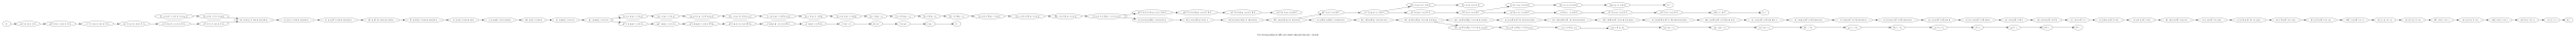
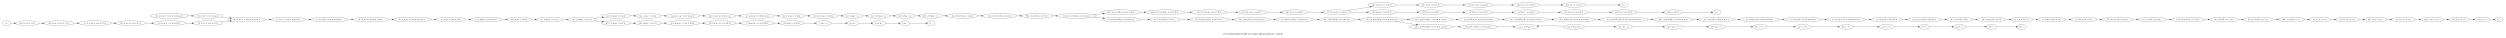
  digraph {
    fontname="Playfair Display"
    label="Tree-decomposition of width 5 for register allocator (function _tsearch)"
    rankdir=LR
    node [fontname="Playfair Display"]
    edge [fontname="Playfair Display"]
    n1 [label="0 | : "]
    n2 [label="1 | 44 : "]
    n3 [label="2 | 43 44 : "]
    n4 [label="3 | 3 43 : 0 1 "]
    n5 [label="96 | 43 : "]
    n6 [label="4 | 3 42 43 : 0 1 28 29 "]
    n7 [label="5 | 3 41 42 43 : 0 1 20 21 28 29 "]
    n8 [label="6 | 3 40 41 43 : 0 1 20 21 28 29 "]
    n9 [label="95 | 3 41 43 : 0 1 20 21 28 29 "]
    n10 [label="7 | 32 39 40 : 0 1 20 21 24 25 "]
    n11 [label="60 | 32 40 : 0 1 20 21 "]
    n12 [label="97 | 32 40 43 : 0 1 20 21 "]
    n13 [label="8 | 32 38 39 : 0 1 20 21 24 25 26 27 "]
    n14 [label="59 | 32 39 : 0 1 20 21 24 25 "]
    n15 [label="9 | 32 37 38 : 0 1 20 21 24 25 26 27 "]
    n16 [label="58 | 32 38 : 0 1 20 21 24 25 26 27 "]
    n17 [label="10 | 32 36 37 : 0 1 20 21 24 25 26 27 "]
    n18 [label="57 | 32 37 : 0 1 20 21 24 25 26 27 "]
    n19 [label="11 | 32 35 36 : 0 1 20 21 22 23 24 25 "]
    n20 [label="56 | 32 36 : 0 1 20 21 24 25 "]
    n21 [label="12 | 32 34 35 : 0 1 20 21 22 23 "]
    n22 [label="55 | 32 35 : 0 1 20 21 22 23 "]
    n23 [label="13 | 32 33 34 : 0 1 20 21 22 23 "]
    n24 [label="54 | 32 34 : 0 1 20 21 22 23 "]
    n25 [label="14 | 3 31 32 43 : 0 1 18 19 20 21 "]
    n26 [label="92 | 3 31 43 : 0 1 18 19 20 21 "]
    n27 [label="15 | 3 30 31 43 : 0 1 18 19 20 21 "]
    n28 [label="91 | 3 30 43 : 0 1 18 19 "]
    n29 [label="16 | 3 29 30 43 : 0 1 18 19 "]
    n30 [label="90 | 3 29 43 : 0 1 "]
    n31 [label="17 | 3 28 29 43 : 0 1 "]
    n32 [label="89 | 3 28 43 : 0 1 "]
    n33 [label="18 | 3 27 28 43 : 0 1 "]
    n34 [label="19 | 3 26 27 28 43 : 0 1 16 17 "]
    n35 [label="20 | 3 25 26 27 28 43 : 0 1 16 17 "]
    n36 [label="88 | 3 25 27 28 43 : 0 1 16 17 "]
    n37 [label="21 | 3 20 25 27 28 43 : 0 1 12 13 16 17 "]
    n38 [label="48 | 3 20 25 27 28 43 : 0 1 12 13 16 17 "]
    n39 [label="51 | 3 20 25 27 28 43 : 0 1 12 13 16 17 "]
    n40 [label="100 | 20 25 27 28 43 : 0 1 12 13 16 17 "]
    n41 [label="87 | 3 20 27 28 43 : 0 1 12 13 "]
    n42 [label="22 | 20 24 25 : 12 13 16 17 "]
    n43 [label="46 | 20 24 25 : 12 13 16 17 "]
    n44 [label="47 | 20 24 25 : 12 13 16 17 "]
    n45 [label="62 | 20 24 : 12 13 16 17 "]
    n46 [label="65 | 20 25 : 12 13 16 17 "]
    n47 [label="23 | 20 23 24 : 12 13 16 17 "]
    n48 [label="103 | 23 24 : 12 13 16 17 "]
    n49 [label="104 | 24 : 12 13 16 17 "]
    n50 [label="24 | 20 22 25 : 12 13 16 17 "]
    n51 [label="64 | 20 22 : 12 13 16 17 "]
    n52 [label="25 | 20 21 22 : 12 13 16 17 "]
    n53 [label="105 | 21 22 : 12 13 16 17 "]
    n54 [label="106 | 22 : 16 17 "]
    n55 [label="26 | 3 19 20 27 28 43 : 0 1 10 11 12 13 "]
    n56 [label="86 | 3 19 27 28 43 : 0 1 10 11 12 13 "]
    n57 [label="27 | 3 18 19 27 28 43 : 0 1 10 11 12 13 "]
    n58 [label="85 | 3 18 27 28 43 : 0 1 10 11 12 13 "]
    n59 [label="28 | 3 17 18 27 28 43 : 0 1 10 11 12 13 14 15 "]
    n60 [label="49 | 3 17 18 27 28 43 : 0 1 10 11 12 13 14 15 "]
    n61 [label="50 | 3 17 18 27 28 43 : 0 1 10 11 12 13 14 15 "]
    n62 [label="79 | 3 17 18 27 28 : 0 1 10 11 12 13 14 15 "]
    n63 [label="112 | 3 18 27 28 43 : 0 1 10 11 12 13 "]
    n64 [label="29 | 3 16 17 18 27 28 : 0 1 10 11 12 13 14 15 "]
    n65 [label="78 | 3 16 18 27 28 : 0 1 10 11 12 13 14 15 "]
    n66 [label="30 | 3 15 16 18 27 28 : 0 1 8 9 10 11 12 13 14 15 "]
    n67 [label="107 | 3 15 18 27 28 : 0 1 8 9 10 11 12 13 "]
    n68 [label="77 | 3 15 27 28 : 0 1 8 9 10 11 12 13 "]
    n69 [label="31 | 3 14 15 27 28 : 0 1 8 9 10 11 12 13 "]
    n70 [label="76 | 3 14 27 28 : 0 1 8 9 10 11 12 13 "]
    n71 [label="32 | 3 13 14 27 28 : 0 1 8 9 10 11 12 13 "]
    n72 [label="75 | 3 13 27 28 : 0 1 8 9 10 11 "]
    n73 [label="33 | 3 12 13 27 28 : 0 1 8 9 10 11 "]
    n74 [label="74 | 3 12 27 28 : 0 1 8 9 "]
    n75 [label="34 | 3 11 12 27 28 : 0 1 8 9 "]
    n76 [label="73 | 3 11 27 28 : 0 1 "]
    n77 [label="35 | 3 10 11 27 28 : 0 1 6 7 "]
    n78 [label="72 | 3 10 27 28 : 0 1 6 7 "]
    n79 [label="36 | 3 9 10 27 28 : 0 1 4 5 6 7 "]
    n80 [label="71 | 3 9 27 28 : 0 1 4 5 6 7 "]
    n81 [label="37 | 3 8 9 27 28 : 0 1 2 3 4 5 6 7 "]
    n82 [label="70 | 3 8 27 28 : 0 1 2 3 4 5 "]
    n83 [label="38 | 3 7 8 27 28 : 0 1 2 3 4 5 "]
    n84 [label="108 | 3 7 27 28 : 0 1 2 3 "]
    n85 [label="69 | 3 7 27 : 0 1 2 3 "]
    n86 [label="39 | 3 6 7 27 : 0 1 2 3 "]
    n87 [label="68 | 3 6 27 : 0 1 2 3 "]
    n88 [label="40 | 3 5 6 27 : 0 1 2 3 "]
    n89 [label="109 | 5 6 27 : 0 1 2 3 "]
    n90 [label="110 | 6 27 : 0 1 2 3 "]
    n91 [label="41 | 3 4 43 : 0 1 "]
    n92 [label="115 | 3 43 : 0 1 "]
    n93 [label="83 | 3 : 0 1 "]
    n94 [label="42 | 2 3 : 0 1 "]
    n95 [label="82 | 2 : 0 1 "]
    n96 [label="43 | 1 2 : 0 1 "]
    n97 [label="81 | 1 : "]
    n98 [label="44 | 0 1 : "]
    n99 [label="116 | 1 : "]
    n100 [label="80 | : "]
    n101 [label="45 | 3 32 40 43 : 0 1 20 21 "]
    n102 [label="52 | 3 32 40 43 : 0 1 20 21 "]
    n103 [label="117 | 3 32 40 43 : 0 1 20 21 "]
    n104 [label="93 | 3 32 43 : 0 1 20 21 "]
    n105 [label="94 | 3 40 43 : 0 1 20 21 "]
    n106 [label="101 | 20 25 28 43 : 0 1 12 13 16 17 "]
    n107 [label="113 | 3 27 28 43 : 0 1 "]
    n108 [label="53 | : "]
    n109 [label="99 | 34 : 20 21 22 23 "]
    n110 [label="98 | 33 34 : 0 1 20 21 22 23 "]
    n111 [label="61 | : "]
    n112 [label="63 | : "]
    n113 [label="66 | 20 25 : 12 13 16 17 "]
    n114 [label="67 | : "]
    n115 [label="84 | 3 43 : 0 1 "]
    n116 [label="102 | 20 25 43 : 12 13 16 17 "]
    n117 [label="111 | 27 : 0 1 "]
    n118 [label="114 | 3 28 43 : 0 1 "]
    n2 -> n1
    n3 -> n2
    n4 -> n5
    n5 -> n3
    n6 -> n4
    n7 -> n6
    n8 -> n9
    n9 -> n7
    n10 -> n11
    n11 -> n12
    n12 -> n101
    n13 -> n14
    n14 -> n10
    n15 -> n16
    n16 -> n13
    n17 -> n18
    n18 -> n15
    n19 -> n20
    n20 -> n17
    n21 -> n22
    n22 -> n17
    n23 -> n24
    n24 -> n21
    n25 -> n26
    n26 -> n27
    n27 -> n28
    n28 -> n29
    n29 -> n30
    n30 -> n31
    n31 -> n32
    n32 -> n33
    n33 -> n34
    n34 -> n35
    n35 -> n36
    n36 -> n37
    n37 -> n38
    n37 -> n39
    n38 -> n40
    n39 -> n41
    n40 -> n106
    n41 -> n55
    n42 -> n43
    n42 -> n44
    n43 -> n45
    n44 -> n46
-   n46 -> n47
+   n45 -> n47
    n46 -> n50
    n47 -> n48
    n48 -> n49
    n49 -> n111
    n50 -> n51
    n51 -> n52
    n52 -> n53
    n53 -> n54
    n54 -> n112
    n55 -> n56
    n56 -> n57
    n57 -> n58
    n58 -> n59
    n59 -> n60
    n59 -> n61
    n60 -> n62
    n61 -> n63
    n62 -> n64
    n63 -> n107
    n64 -> n65
    n65 -> n66
    n66 -> n67
    n67 -> n68
    n68 -> n69
    n69 -> n70
    n70 -> n71
    n71 -> n72
    n72 -> n73
    n73 -> n74
    n74 -> n75
    n75 -> n76
    n76 -> n77
    n77 -> n78
    n78 -> n79
    n79 -> n80
    n80 -> n81
    n81 -> n82
    n82 -> n83
    n83 -> n84
    n84 -> n85
    n85 -> n86
    n86 -> n87
    n87 -> n88
    n88 -> n89
    n89 -> n90
    n90 -> n117
    n91 -> n92
    n92 -> n93
    n93 -> n94
    n94 -> n95
    n95 -> n96
    n96 -> n97
    n97 -> n98
    n98 -> n99
    n99 -> n100
    n101 -> n102
    n101 -> n103
    n102 -> n104
    n103 -> n105
    n104 -> n25
    n105 -> n8
    n106 -> n116
-   n107 -> n118
+   n118 -> n107
    n108 -> n109
    n109 -> n110
    n110 -> n23
    n113 -> n42
    n115 -> n91
-   n56 -> n113
+   n116 -> n113
    n117 -> n114
    n118 -> n115
  }
